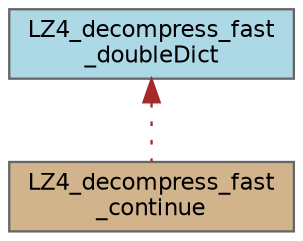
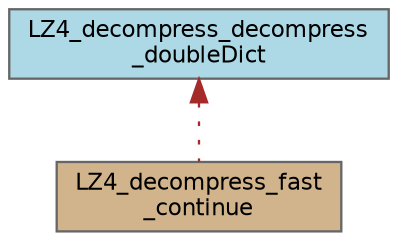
  digraph {
    rankdir=TB
    node [fontname=Helvetica fontsize=10 shape=box style=filled]
-   n1 [color=gray40 fillcolor=lightblue fontcolor=black height=0.2 label="LZ4_decompress_fast\l_doubleDict" width=0.4]
+   n1 [color=gray40 fillcolor=lightblue fontcolor=black height=0.2 label="LZ4_decompress_decompress\l_doubleDict" width=0.4]
    n2 [color=grey40 fillcolor=tan height=0.2 label="LZ4_decompress_fast\l_continue" width=0.4]
    n1 -> n2 [color=brown dir=back fontname=Helvetica fontsize=10 labelfontname=Helvetica labelfontsize=10 style=dotted]
  }
